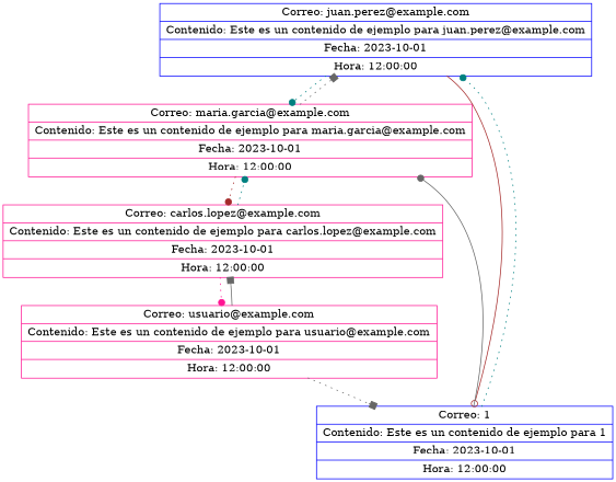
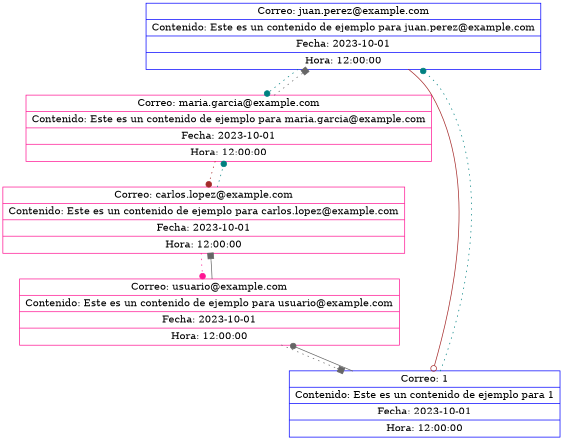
  digraph {
    node [color=deeppink shape=record]
    edge [arrowhead=dot color=gray40 style=dotted]
    n1 [color=blue label="{Correo: juan.perez@example.com | Contenido: Este es un contenido de ejemplo para juan.perez@example.com | Fecha: 2023-10-01 | Hora: 12:00:00}"]
    n2 [label="{Correo: maria.garcia@example.com | Contenido: Este es un contenido de ejemplo para maria.garcia@example.com | Fecha: 2023-10-01 | Hora: 12:00:00}"]
    n3 [color=blue label="{Correo: 1 | Contenido: Este es un contenido de ejemplo para 1 | Fecha: 2023-10-01 | Hora: 12:00:00}"]
    n4 [label="{Correo: carlos.lopez@example.com | Contenido: Este es un contenido de ejemplo para carlos.lopez@example.com | Fecha: 2023-10-01 | Hora: 12:00:00}"]
    n5 [label="{Correo: usuario@example.com | Contenido: Este es un contenido de ejemplo para usuario@example.com | Fecha: 2023-10-01 | Hora: 12:00:00}"]
    n1 -> n2 [color=teal]
    n1 -> n3 [arrowhead=odot color=brown style=solid]
    n2 -> n1 [arrowhead=box]
    n2 -> n4 [color=brown]
    n3 -> n1 [color=teal]
-   n3 -> n2 [style=solid]
+   n3 -> n5 [style=solid]
    n4 -> n2 [color=teal]
    n4 -> n5 [color=deeppink]
    n5 -> n3 [arrowhead=box]
    n5 -> n4 [arrowhead=box style=solid]
  }
